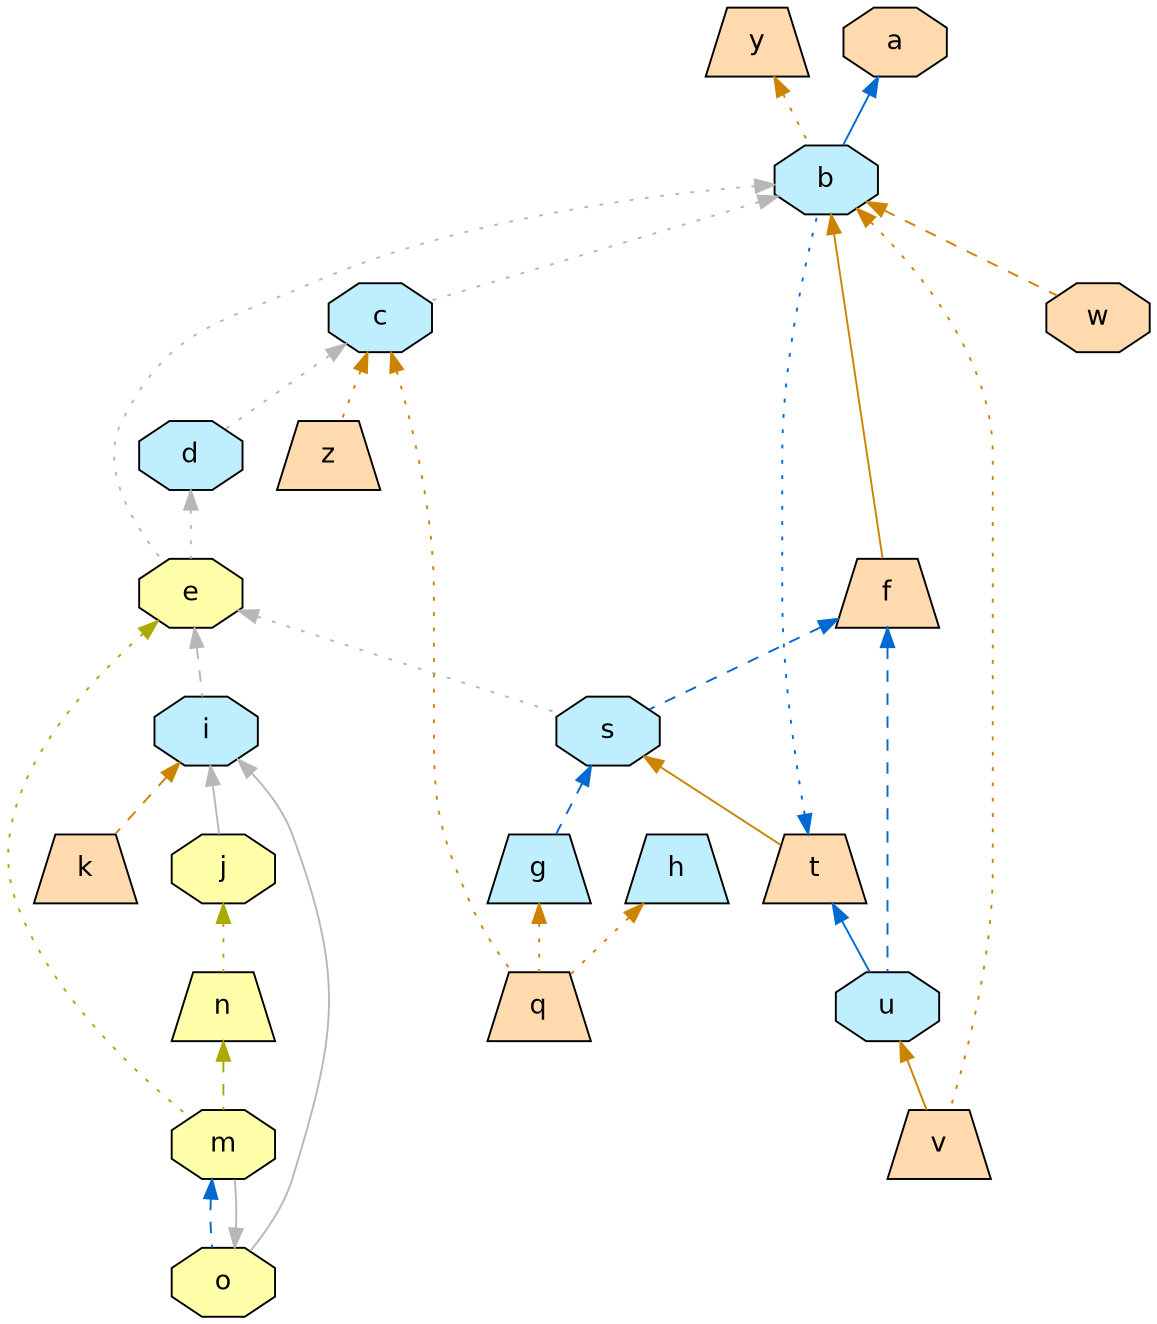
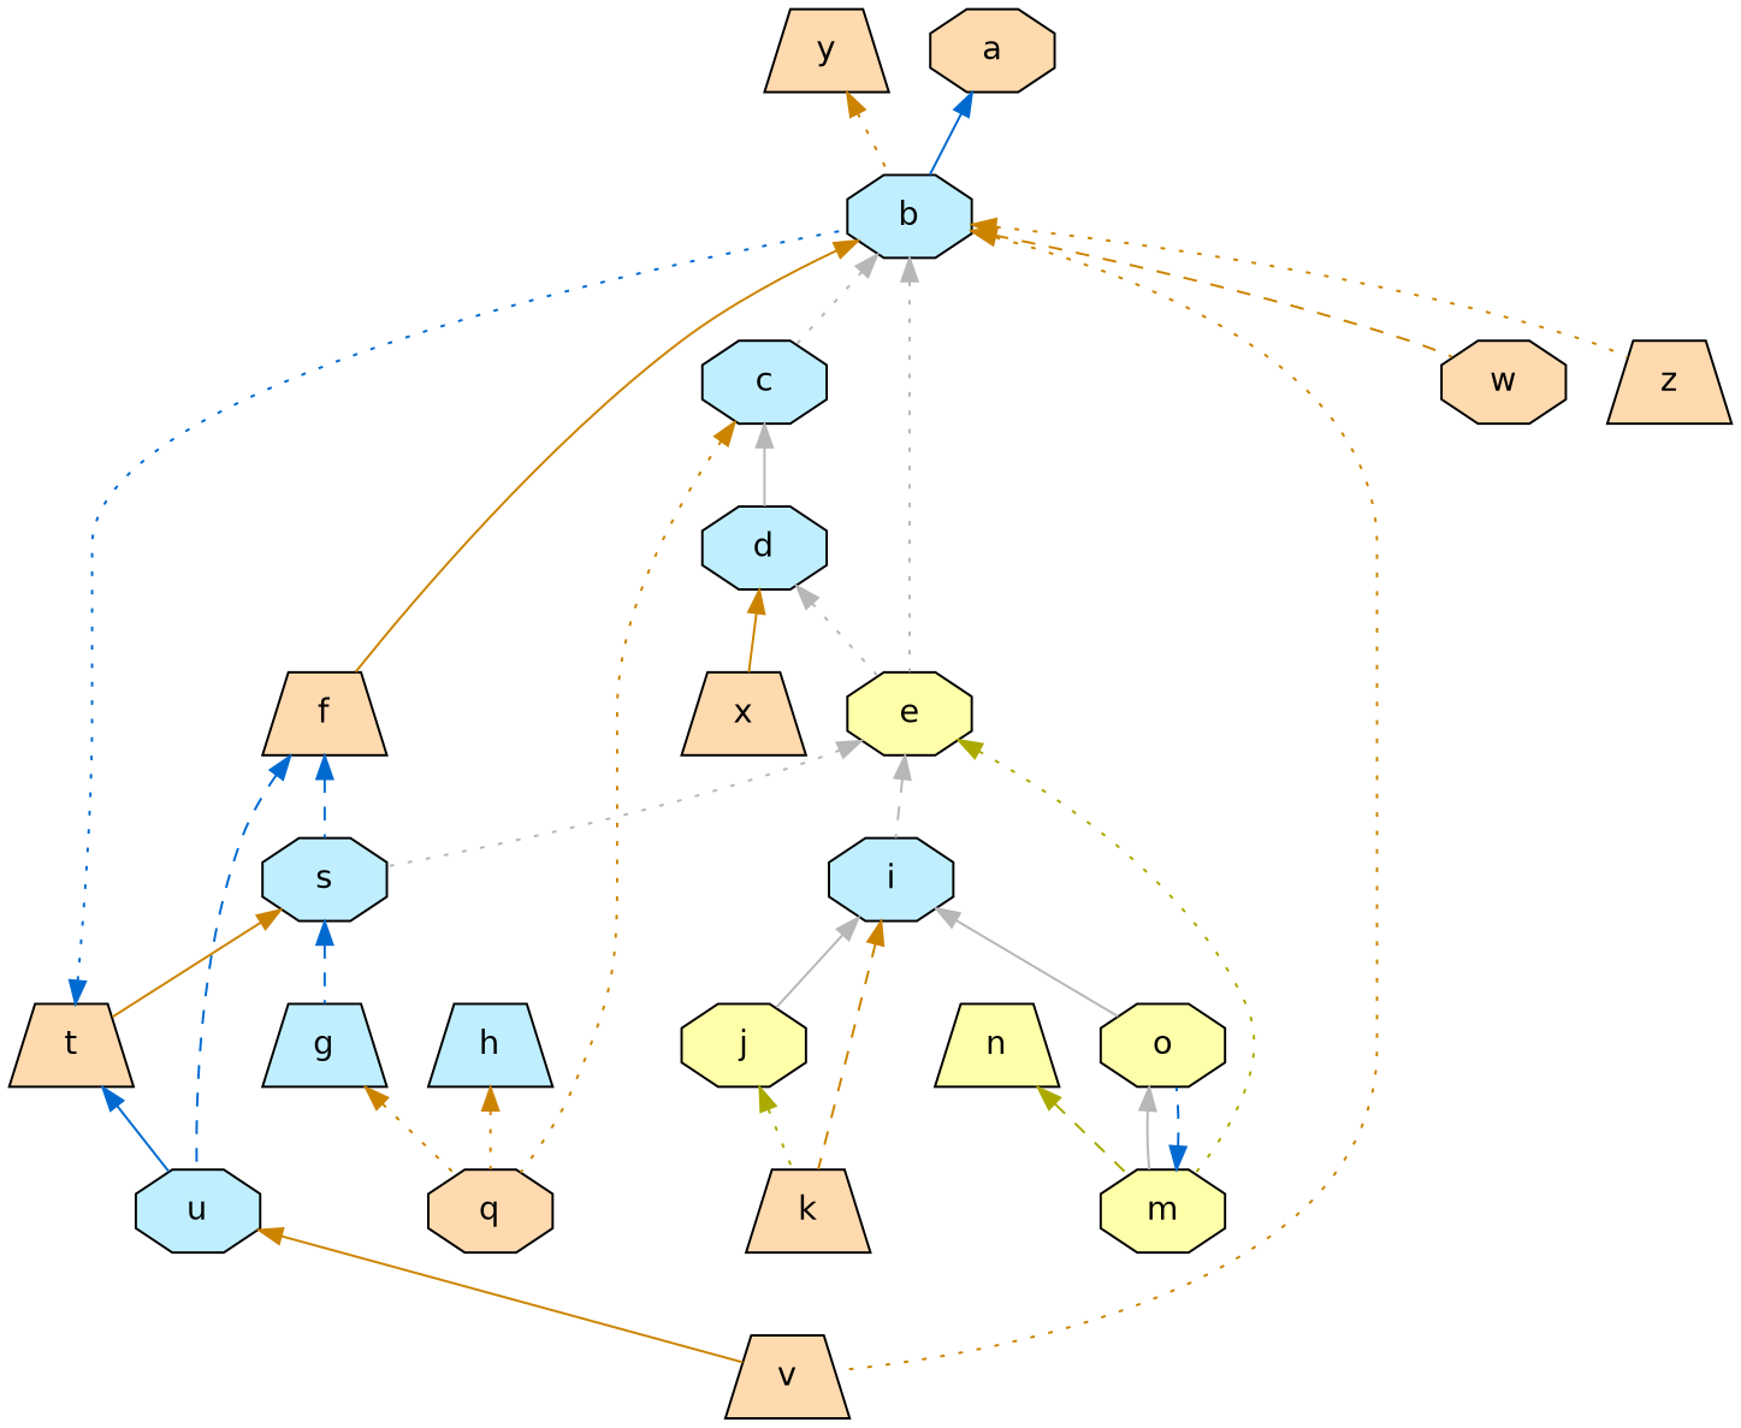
  digraph {
    node [fillcolor="#ffdaaf" fontcolor="#000000" fontname=Helvetica fontsize=14 shape=octagon style=filled]
    edge [color="#cc8400" dir=back style=dotted]
    b [fillcolor="#bfefff"]
    c [fillcolor="#bfefff"]
    f [shape=trapezium]
    v [shape=trapezium]
    w
    e [fillcolor="#FFFFAA"]
    d [fillcolor="#bfefff"]
-   q [shape=trapezium]
+   q
    z [shape=trapezium]
    s [fillcolor="#bfefff"]
    u [fillcolor="#bfefff"]
    y [shape=trapezium]
    i [fillcolor="#bfefff"]
    m [fillcolor="#FFFFAA"]
+   x [shape=trapezium]
    g [fillcolor="#bfefff" shape=trapezium]
    t [shape=trapezium]
    h [fillcolor="#bfefff" shape=trapezium]
    k [shape=trapezium]
    j [fillcolor="#FFFFAA"]
    o [fillcolor="#FFFFAA"]
    n [fillcolor="#FFFFAA" shape=trapezium]
    a
    b -> c [color="#b7b7b7"]
    b -> f [style=solid]
    b -> v
    b -> w [style=dashed]
    b -> e [color="#b7b7b7"]
-   c -> d [color="#b7b7b7"]
+   c -> d [color="#b7b7b7" style=solid]
    c -> q
-   c -> z
+   b -> z
    f -> s [color="#006ad1" style=dashed]
    f -> u [color="#006ad1" style=dashed]
    e -> s [color="#b7b7b7"]
    e -> i [color="#b7b7b7" style=dashed]
    e -> m [color="#AAAA00"]
    d -> e [color="#b7b7b7"]
+   d -> x [style=solid]
    s -> g [color="#006ad1" style=dashed]
    s -> t [style=solid]
    u -> v [style=solid]
    y -> b
    i -> k [style=dashed]
    i -> j [color="#b7b7b7" style=solid]
    i -> o [color="#b7b7b7" style=solid]
    m -> o [color="#006ad1" style=dashed]
    g -> q
    t -> b [color="#006ad1"]
    t -> u [color="#006ad1" style=solid]
    h -> q
-   j -> n [color="#AAAA00"]
+   j -> k [color="#AAAA00"]
    o -> m [color="#b7b7b7" style=solid]
    n -> m [color="#AAAA00" style=dashed]
    a -> b [color="#006ad1" style=solid]
  }
